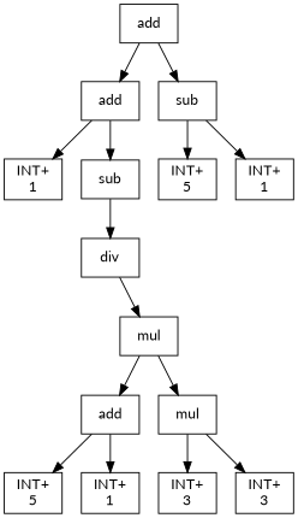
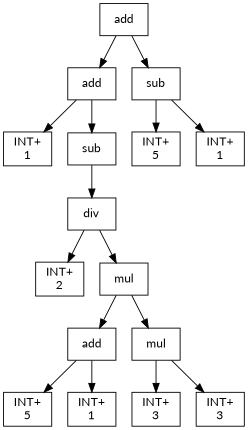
  digraph {
    fontname=Lato
    node [fontname=Lato shape=box]
    edge [fontname=Lato]
    n1 [label=add]
    n2 [label=add]
    n3 [label=sub]
    n4 [label="INT+\n1"]
    n5 [label=sub]
    n6 [label="INT+\n5"]
    n7 [label="INT+\n1"]
    n8 [label=div]
+   n9 [label="INT+\n2"]
    n10 [label=mul]
    n11 [label=add]
    n12 [label=mul]
    n13 [label="INT+\n5"]
    n14 [label="INT+\n1"]
    n15 [label="INT+\n3"]
    n16 [label="INT+\n3"]
    n1 -> n2
    n1 -> n3
    n2 -> n4
    n2 -> n5
    n3 -> n6
    n3 -> n7
    n5 -> n8
+   n8 -> n9
    n8 -> n10
    n10 -> n11
    n10 -> n12
    n11 -> n13
    n11 -> n14
    n12 -> n15
    n12 -> n16
  }
